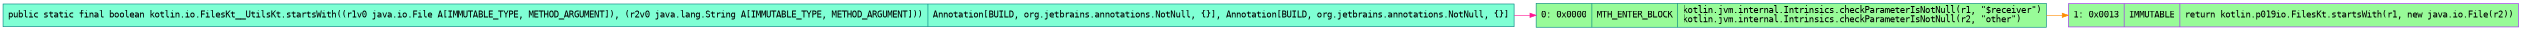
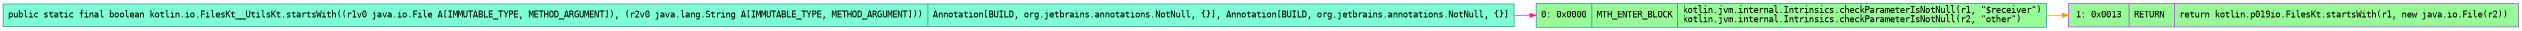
  digraph {
    rankdir=LR
    fontname="DejaVu Sans Mono"
    node [shape=record style=filled fillcolor=palegreen color=teal fontname="DejaVu Sans Mono"]
    edge [fontname="DejaVu Sans Mono"]
    n1 [label="{0\:\ 0x0000|MTH_ENTER_BLOCK\l|kotlin.jvm.internal.Intrinsics.checkParameterIsNotNull(r1, \"$receiver\")\lkotlin.jvm.internal.Intrinsics.checkParameterIsNotNull(r2, \"other\")\l}"]
-   n2 [label="{1\:\ 0x0013|IMMUTABLE\l|return kotlin.p019io.FilesKt.startsWith(r1, new java.io.File(r2))\l}" color=purple]
+   n2 [label="{1\:\ 0x0013|RETURN\l|return kotlin.p019io.FilesKt.startsWith(r1, new java.io.File(r2))\l}" color=purple]
    n3 [label="{public static final boolean kotlin.io.FilesKt__UtilsKt.startsWith((r1v0 java.io.File A[IMMUTABLE_TYPE, METHOD_ARGUMENT]), (r2v0 java.lang.String A[IMMUTABLE_TYPE, METHOD_ARGUMENT]))  | Annotation[BUILD, org.jetbrains.annotations.NotNull, \{\}], Annotation[BUILD, org.jetbrains.annotations.NotNull, \{\}]\l}" fillcolor=aquamarine]
    n1 -> n2 [color=darkorange]
    n3 -> n1 [color=deeppink]
  }
